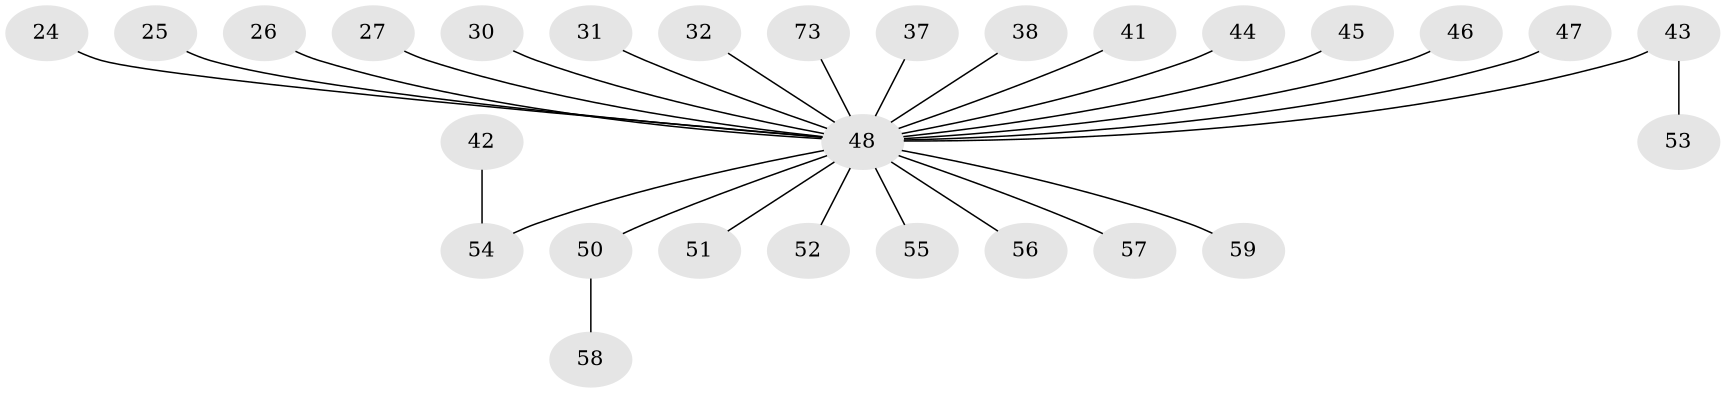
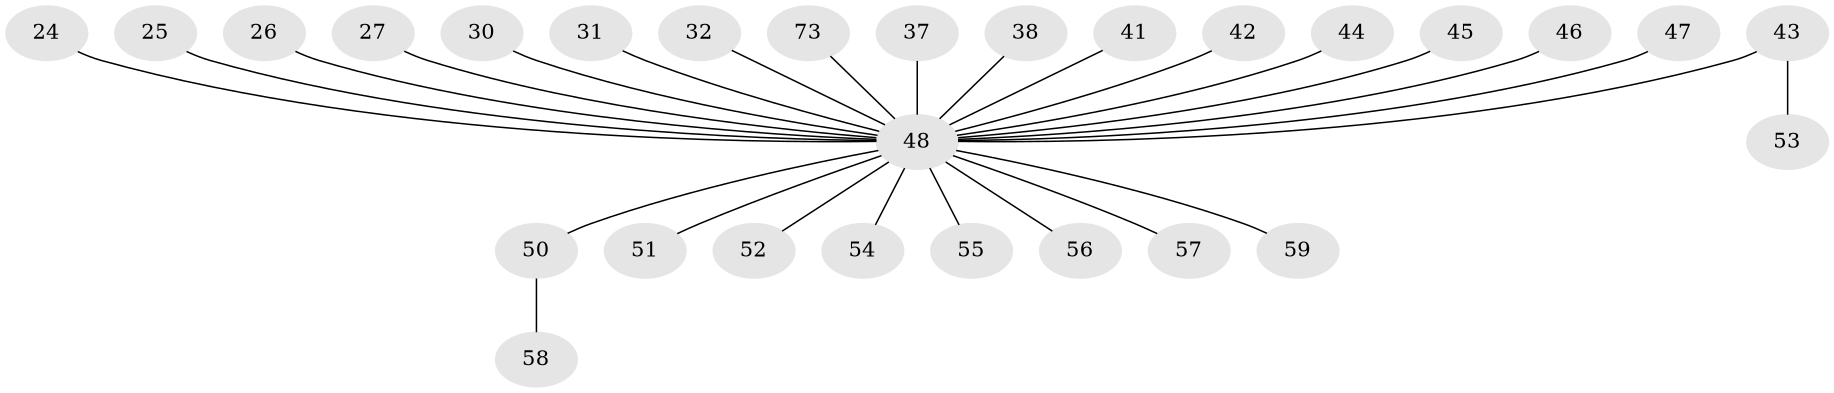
  graph {
    node [color=gray90 style=filled]
    48 [super="+6+11+13+40+16+14+17+18+21+19+20+22+23+29+34+35"]
    50 [super="+28"]
    51
    52 [super="+39"]
    54
    55
    56
    57
    59
    24
    25
    26
    27
    30
    31
    32
    n17 [label=73]
    37
    38
    41
    42
    43
    53
    44
    45
    46
    47 [super="+36"]
    58
    48 -- 50
    48 -- 51
    48 -- 52
    48 -- 54
    48 -- 55
    48 -- 56
    48 -- 57
    48 -- 59
    50 -- 58
    24 -- 48
    25 -- 48
    26 -- 48
    27 -- 48
    30 -- 48
    31 -- 48
    32 -- 48
    n17 -- 48
    37 -- 48
    38 -- 48
    41 -- 48
-   42 -- 54
+   42 -- 48
    43 -- 48
    43 -- 53
    44 -- 48
    45 -- 48
    46 -- 48
    47 -- 48
  }
